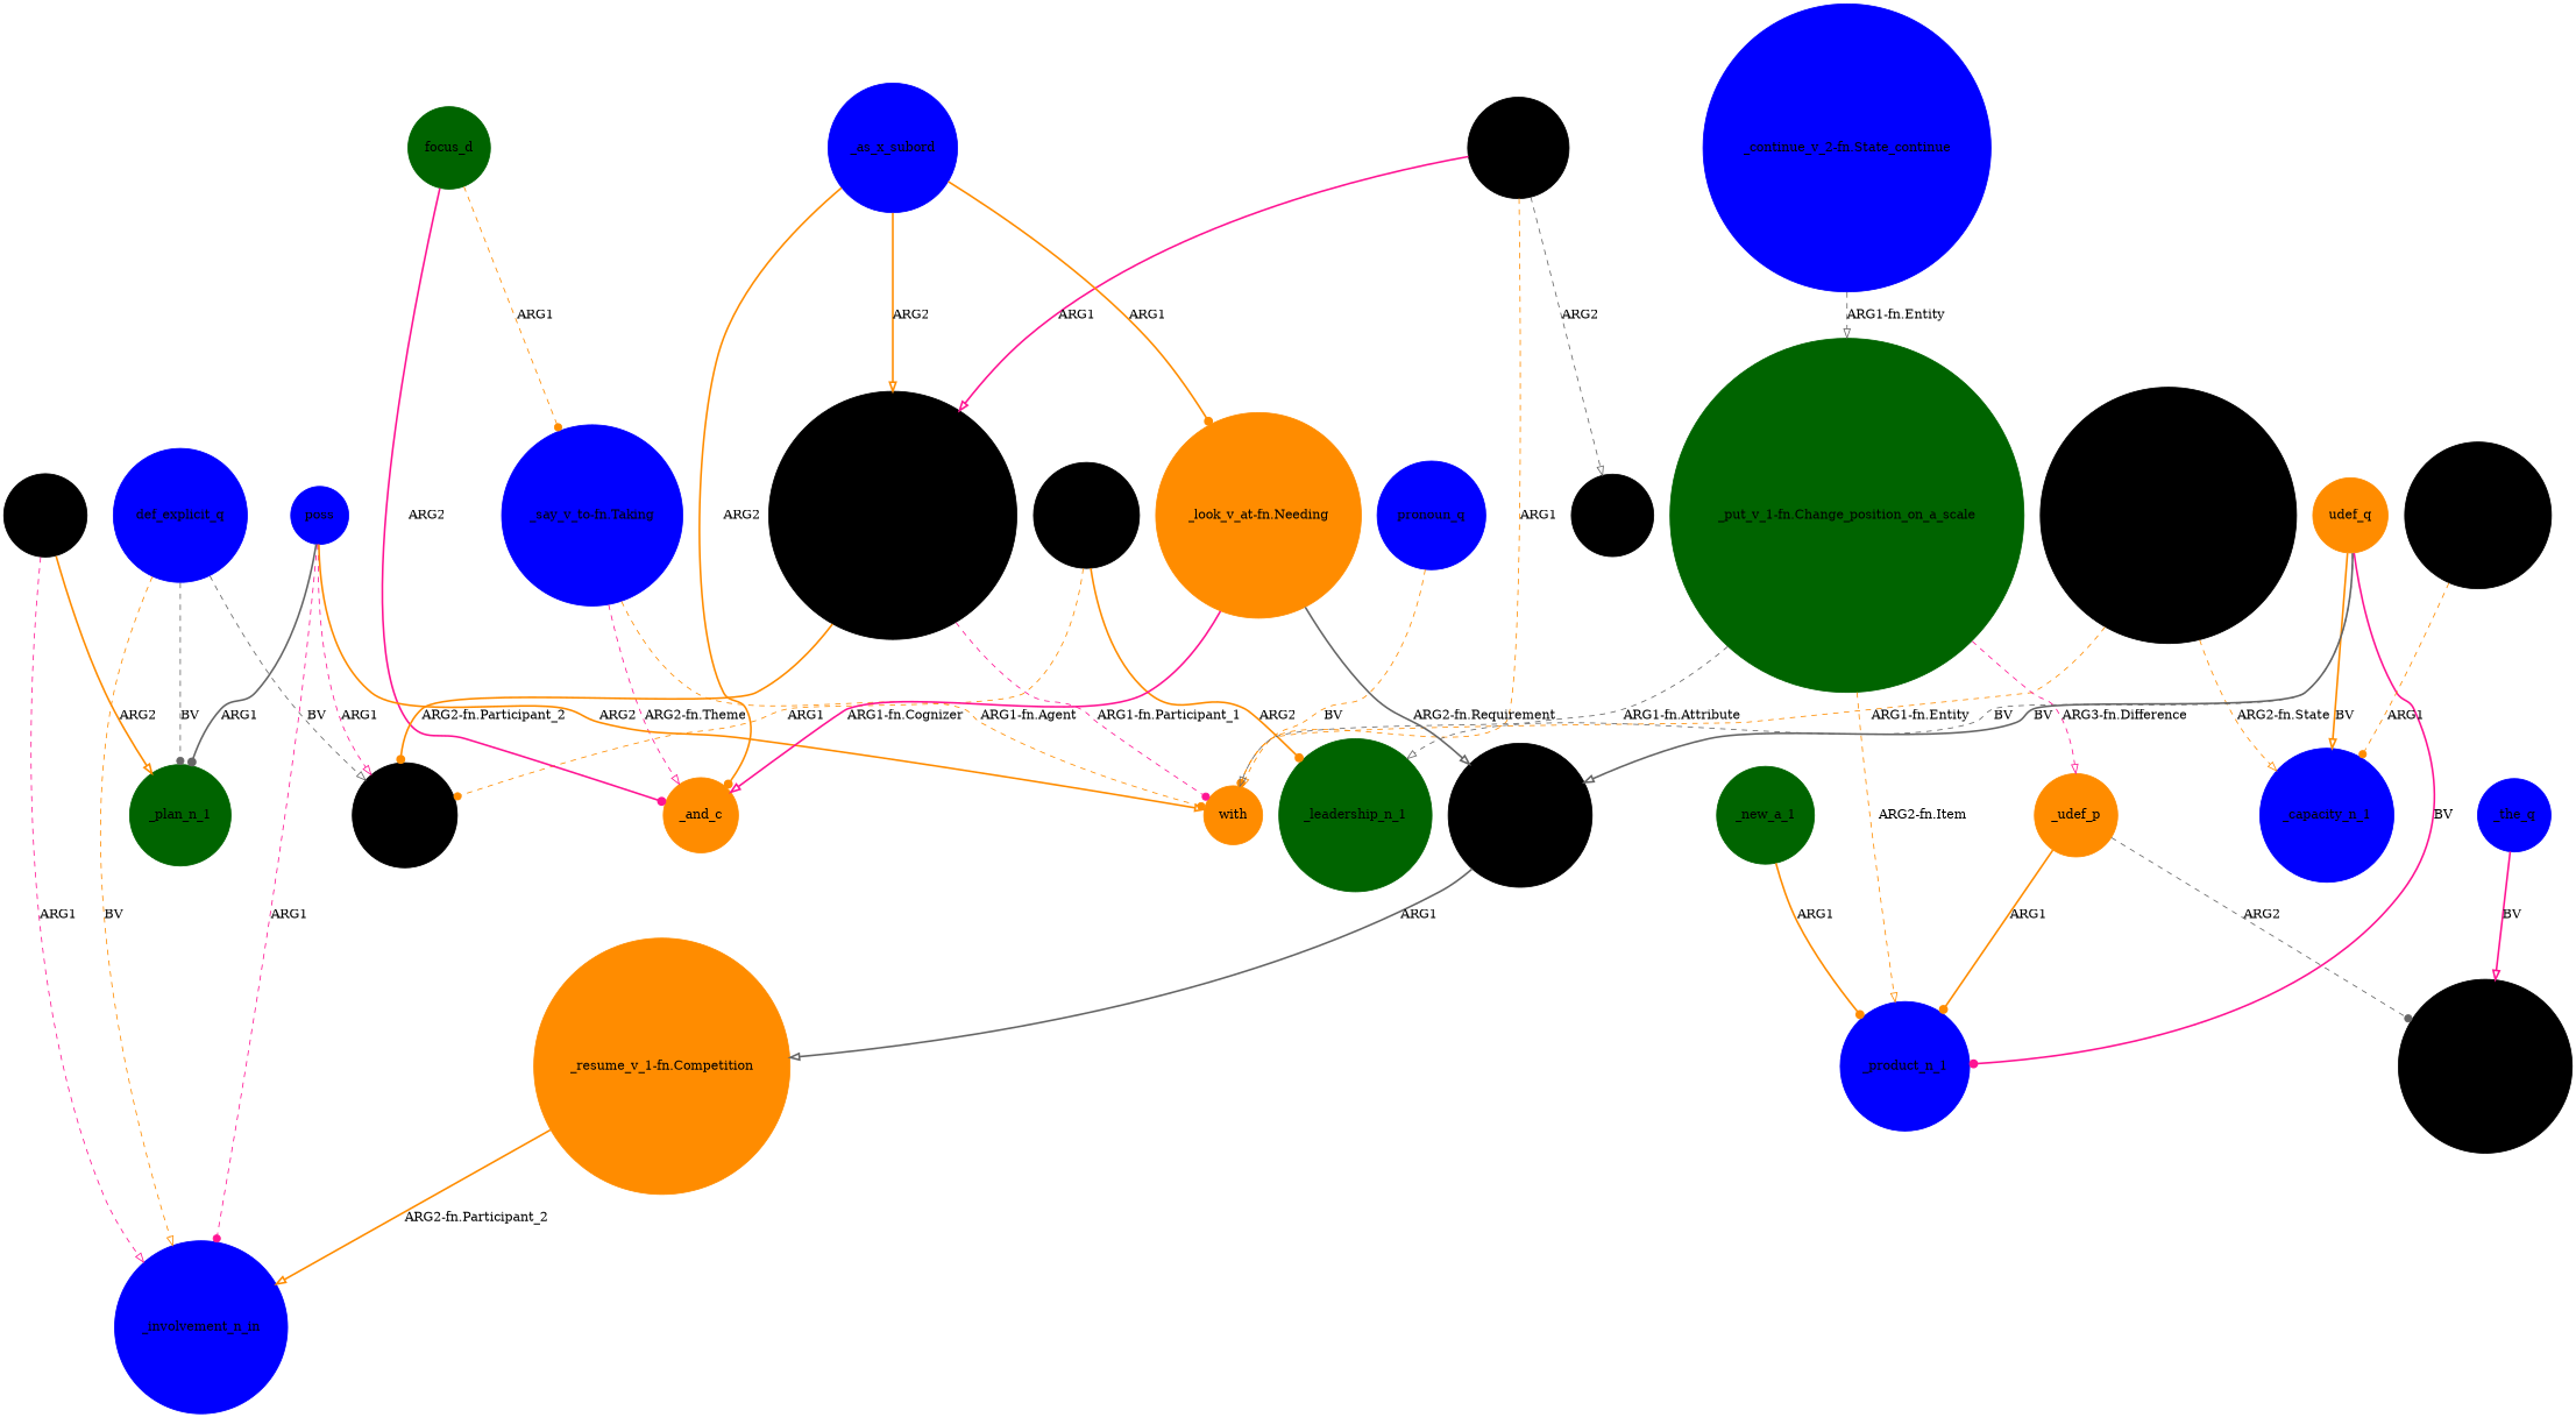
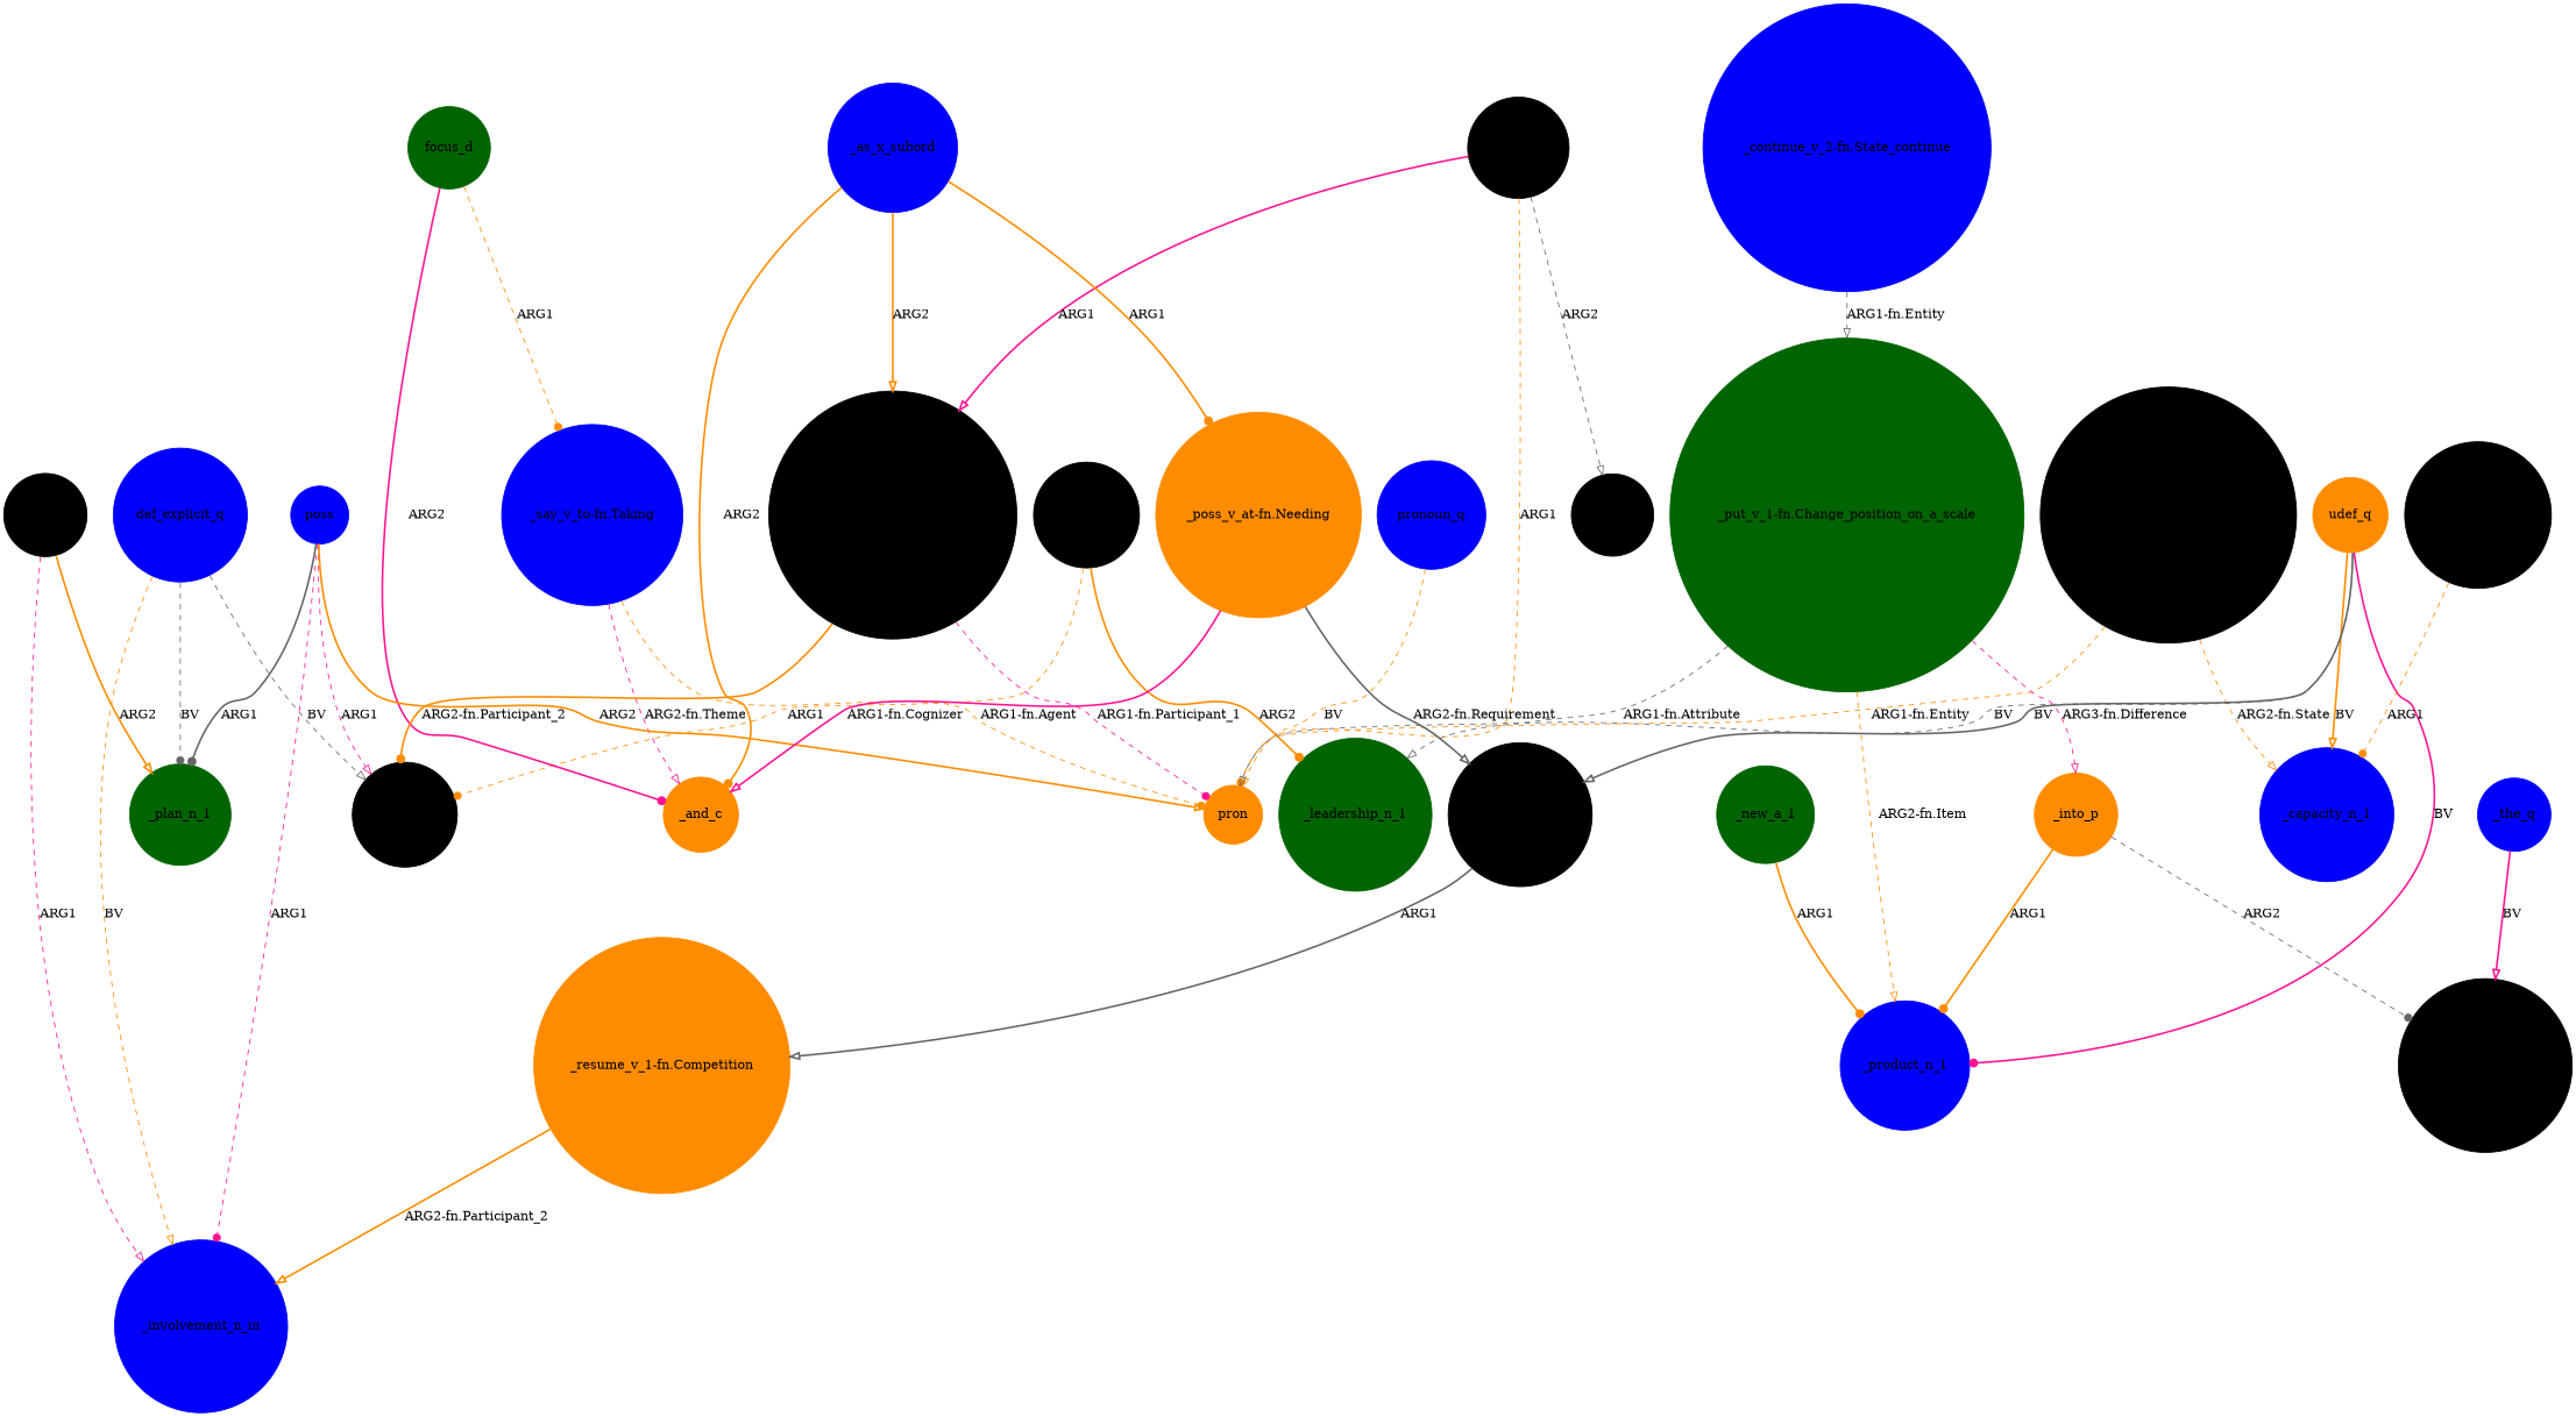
  digraph {
    node [color=black shape=circle style=filled]
    edge [arrowhead=onormal color=darkorange style=dashed]
    compound
    _level_n_1
    _leadership_n_1 [color=darkgreen]
    _involvement_n_in [color=blue]
    _with_p
    _plan_n_1 [color=darkgreen]
    focus_d [color=darkgreen]
    "_say_v_to-fn.Taking" [color=blue]
    _and_c [color=darkorange]
-   pron [color=darkorange label=with]
+   pron [color=darkorange]
    "_resume_v_1-fn.Competition" [color=darkorange]
    "_need_v_1-fn.State_continue"
    _capacity_n_1 [color=blue]
    def_explicit_q [color=blue]
    poss [color=blue]
    loc_nonsp
    place_n
    "_regain_v_1-fn.Competition"
    udef_q [color=darkorange]
    nominalization
    _product_n_1 [color=blue]
    _the_q [color=blue]
    _marketplace_n_of
    _as_x_subord [color=blue]
-   "_look_v_at-fn.Needing" [color=darkorange]
+   "_look_v_at-fn.Needing" [color=darkorange label="_poss_v_at-fn.Needing"]
    _new_a_1 [color=darkgreen]
-   _into_p [color=darkorange label=_udef_p]
+   _into_p [color=darkorange]
    pronoun_q [color=blue]
    "_put_v_1-fn.Change_position_on_a_scale" [color=darkgreen]
    _additional_a_1
    "_continue_v_2-fn.State_continue" [color=blue]
    compound -> _level_n_1 [arrowhead=dot label=ARG1]
    compound -> _leadership_n_1 [arrowhead=dot label=ARG2 style=bold]
    _with_p -> _involvement_n_in [color=deeppink label=ARG1]
    _with_p -> _plan_n_1 [label=ARG2 style=bold]
    focus_d -> "_say_v_to-fn.Taking" [arrowhead=dot label=ARG1]
    focus_d -> _and_c [arrowhead=dot color=deeppink label=ARG2 style=bold]
    "_say_v_to-fn.Taking" -> _and_c [color=deeppink label="ARG2-fn.Theme"]
    "_say_v_to-fn.Taking" -> pron [arrowhead=dot label="ARG1-fn.Agent"]
    "_resume_v_1-fn.Competition" -> _involvement_n_in [label="ARG2-fn.Participant_2" style=bold]
    "_need_v_1-fn.State_continue" -> pron [arrowhead=dot label="ARG1-fn.Entity"]
    "_need_v_1-fn.State_continue" -> _capacity_n_1 [label="ARG2-fn.State"]
    def_explicit_q -> _level_n_1 [color=gray40 label=BV]
    def_explicit_q -> _involvement_n_in [label=BV]
    def_explicit_q -> _plan_n_1 [arrowhead=dot color=gray40 label=BV]
    poss -> _level_n_1 [color=deeppink label=ARG1]
    poss -> _involvement_n_in [arrowhead=dot color=deeppink label=ARG1]
    poss -> _plan_n_1 [arrowhead=dot color=gray40 label=ARG1 style=bold]
    poss -> pron [label=ARG2 style=bold]
    loc_nonsp -> pron [arrowhead=dot label=ARG1]
    loc_nonsp -> place_n [color=gray40 label=ARG2]
    loc_nonsp -> "_regain_v_1-fn.Competition" [color=deeppink label=ARG1 style=bold]
    "_regain_v_1-fn.Competition" -> _level_n_1 [arrowhead=dot label="ARG2-fn.Participant_2" style=bold]
    "_regain_v_1-fn.Competition" -> pron [arrowhead=dot color=deeppink label="ARG1-fn.Participant_1"]
    udef_q -> _leadership_n_1 [color=gray40 label=BV]
    udef_q -> _capacity_n_1 [label=BV style=bold]
    udef_q -> nominalization [color=gray40 label=BV style=bold]
    udef_q -> _product_n_1 [arrowhead=dot color=deeppink label=BV style=bold]
    nominalization -> "_resume_v_1-fn.Competition" [color=gray40 label=ARG1 style=bold]
    _the_q -> _marketplace_n_of [color=deeppink label=BV style=bold]
    _as_x_subord -> _and_c [arrowhead=dot label=ARG2 style=bold]
    _as_x_subord -> "_regain_v_1-fn.Competition" [label=ARG2 style=bold]
    _as_x_subord -> "_look_v_at-fn.Needing" [arrowhead=dot label=ARG1 style=bold]
    "_look_v_at-fn.Needing" -> _and_c [color=deeppink label="ARG1-fn.Cognizer" style=bold]
    "_look_v_at-fn.Needing" -> nominalization [color=gray40 label="ARG2-fn.Requirement" style=bold]
    _new_a_1 -> _product_n_1 [arrowhead=dot label=ARG1 style=bold]
    _into_p -> _product_n_1 [arrowhead=dot label=ARG1 style=bold]
    _into_p -> _marketplace_n_of [arrowhead=dot color=gray40 label=ARG2]
    pronoun_q -> pron [label=BV]
    "_put_v_1-fn.Change_position_on_a_scale" -> pron [color=gray40 label="ARG1-fn.Attribute"]
    "_put_v_1-fn.Change_position_on_a_scale" -> _product_n_1 [label="ARG2-fn.Item"]
    "_put_v_1-fn.Change_position_on_a_scale" -> _into_p [color=deeppink label="ARG3-fn.Difference"]
    _additional_a_1 -> _capacity_n_1 [arrowhead=dot label=ARG1]
    "_continue_v_2-fn.State_continue" -> "_put_v_1-fn.Change_position_on_a_scale" [color=gray40 label="ARG1-fn.Entity"]
  }
